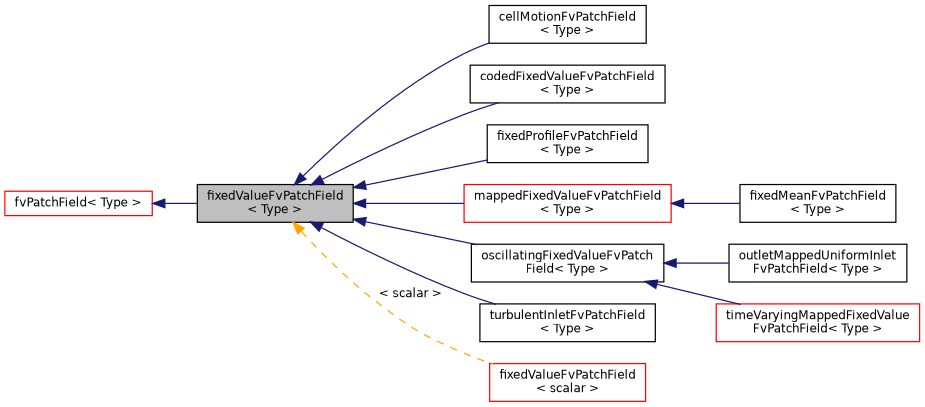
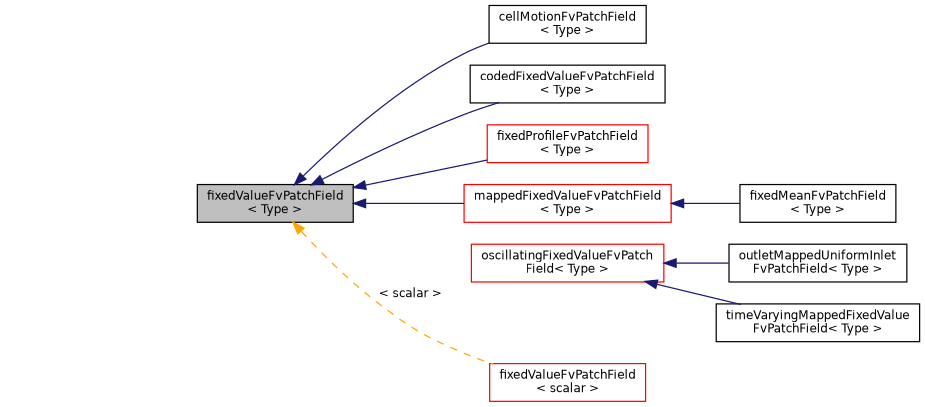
  digraph {
    rankdir=LR
    node [color=black fontname=Helvetica fontsize=10 shape=record]
    edge [color=midnightblue dir=back fontname=Helvetica fontsize=10 labelfontname=Helvetica labelfontsize=10 style=solid]
    n1 [fillcolor=grey75 fontcolor=black height=0.2 label="fixedValueFvPatchField\l\< Type \>" style=filled width=0.4]
    n2 [height=0.2 label="cellMotionFvPatchField\l\< Type \>" width=0.4]
    n3 [height=0.2 label="codedFixedValueFvPatchField\l\< Type \>" width=0.4]
-   n4 [height=0.2 label="fixedProfileFvPatchField\l\< Type \>" width=0.4]
+   n4 [color=red height=0.2 label="fixedProfileFvPatchField\l\< Type \>" width=0.4]
    n5 [color=red height=0.2 label="mappedFixedValueFvPatchField\l\< Type \>" width=0.4]
-   n6 [height=0.2 label="oscillatingFixedValueFvPatch\lField\< Type \>" width=0.4]
-   n7 [height=0.2 label="turbulentInletFvPatchField\l\< Type \>" width=0.4]
+   n6 [color=red height=0.2 label="oscillatingFixedValueFvPatch\lField\< Type \>" width=0.4]
    n8 [color=red height=0.2 label="fixedValueFvPatchField\l\< scalar \>" width=0.4]
    n9 [height=0.2 label="fixedMeanFvPatchField\l\< Type \>" width=0.4]
    n10 [height=0.2 label="outletMappedUniformInlet\lFvPatchField\< Type \>" width=0.4]
-   n11 [color=red height=0.2 label="timeVaryingMappedFixedValue\lFvPatchField\< Type \>" width=0.4]
-   n12 [color=red height=0.2 label="fvPatchField\< Type \>" width=0.4]
+   n11 [height=0.2 label="timeVaryingMappedFixedValue\lFvPatchField\< Type \>" width=0.4]
    n1 -> n2
    n1 -> n3
    n1 -> n4
    n1 -> n5
-   n1 -> n6
-   n1 -> n7
    n1 -> n8 [color=orange label=" \< scalar \>" style=dashed]
    n5 -> n9
    n6 -> n10
    n6 -> n11
-   n12 -> n1
  }
